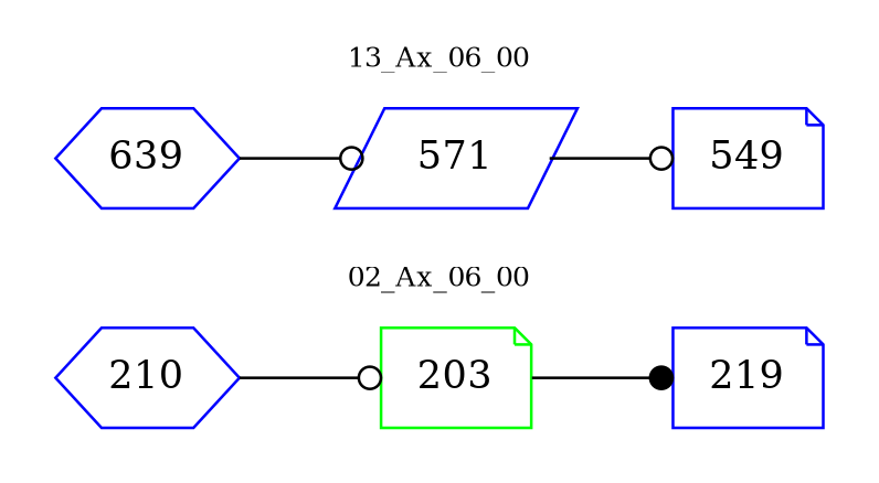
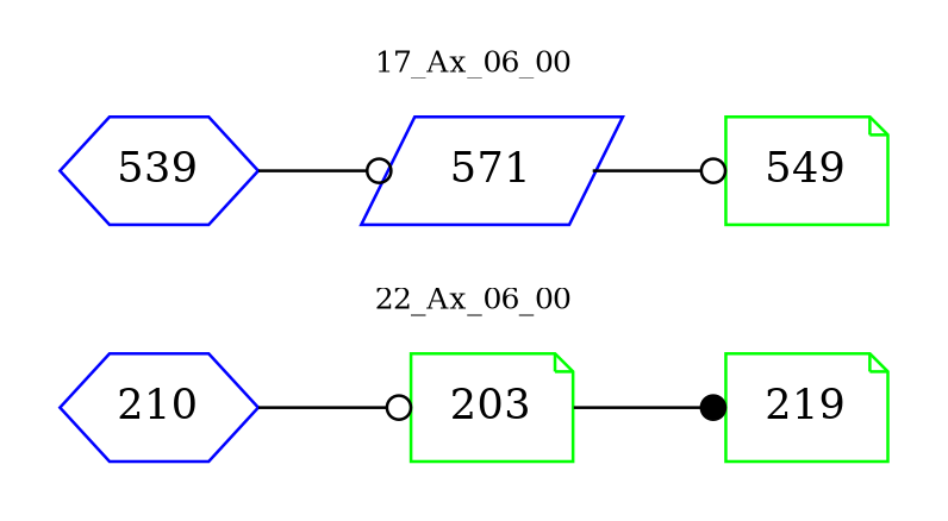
  digraph {
    rankdir=LR
    node [color=blue shape=note]
    edge [arrowhead=odot color=black]
    n1 [label=210 shape=hexagon]
    n2 [color=green label=203]
-   n3 [label=219]
-   n4 [label=639 shape=hexagon]
+   n3 [color=green label=219]
+   n4 [label=539 shape=hexagon]
    n5 [label=571 shape=parallelogram]
-   n6 [label=549]
+   n6 [color=green label=549]
    subgraph cluster_1 {
      color=white
      fontsize=10
-     label="02_Ax_06_00"
+     label="22_Ax_06_00"
      n1
      n2
      n3
    }
    subgraph cluster_2 {
      color=white
      fontsize=10
-     label="13_Ax_06_00"
+     label="17_Ax_06_00"
      n4
      n5
      n6
    }
    n1 -> n2
    n2 -> n3 [arrowhead=dot]
    n4 -> n5
    n5 -> n6
  }
